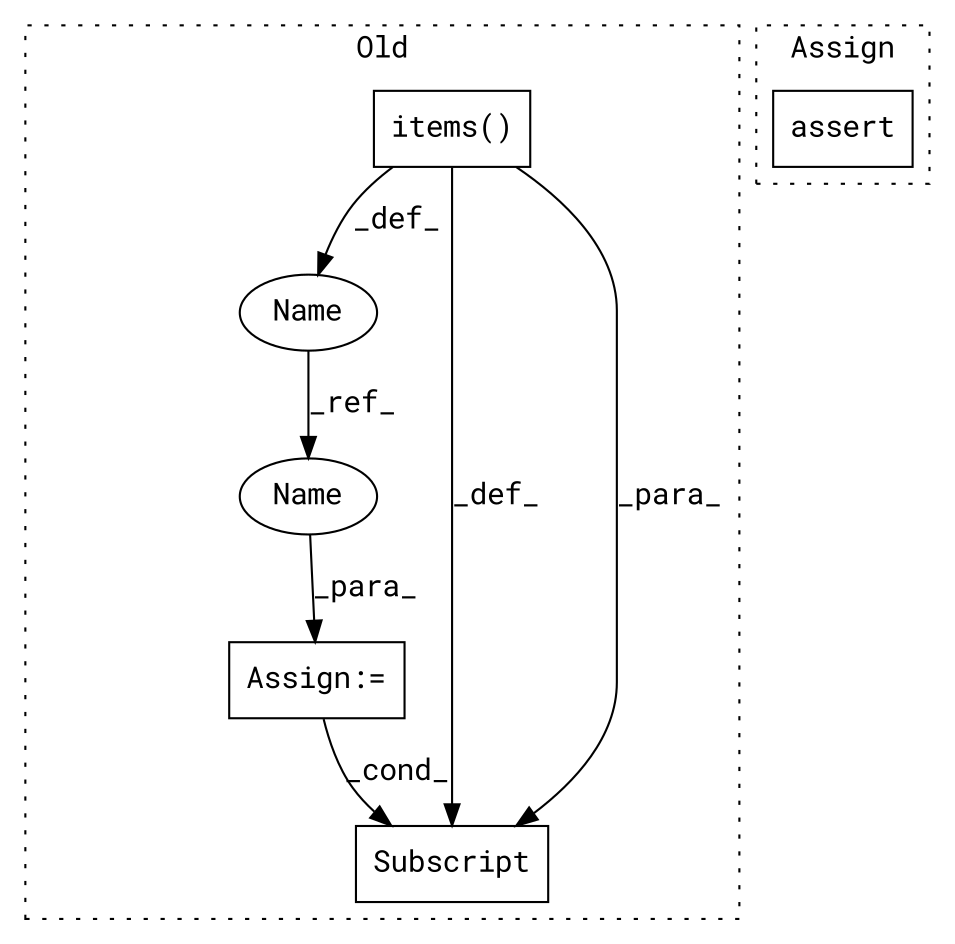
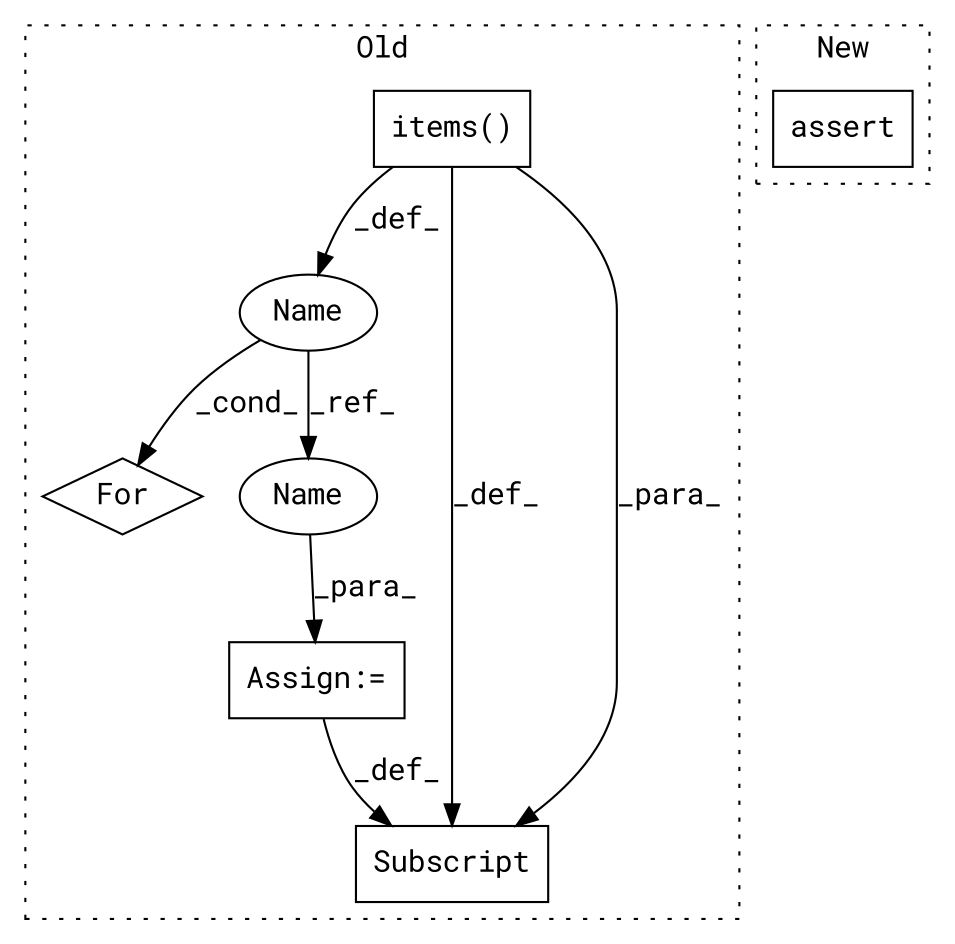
  digraph {
    fontname="Roboto Mono"
    node [a=87 fontname="Roboto Mono" l=5 shape=box]
    edge [fontname="Roboto Mono"]
    n1 [a=75 l=38 label="items()" s=3889]
+   n2 [a=107 l="4,14" label=For s="3866,3927" shape=diamond]
    n3 [a=68 l=3 label="Assign:=" s=4016]
    n4 [label=Name s=3880 shape=ellipse]
    n5 [a=63 l="22,0" label=Subscript s="3994,0"]
    n6 [label=Name s=4019 shape=ellipse]
    n7 [a=65 l=7 label=assert s=4167]
    subgraph cluster_1 {
      label=Old
      style=dotted
      n1
+     n2
      n3
      n4
      n5
      n6
    }
    subgraph cluster_2 {
-     label=Assign
+     label=New
      style=dotted
      n7
    }
    n1 -> n4 [label=_def_]
    n1 -> n5 [label=_def_]
    n1 -> n5 [label=_para_]
-   n3 -> n5 [label=_cond_]
+   n3 -> n5 [label=_def_]
+   n4 -> n2 [label=_cond_]
    n4 -> n6 [label=_ref_]
    n6 -> n3 [label=_para_]
  }
